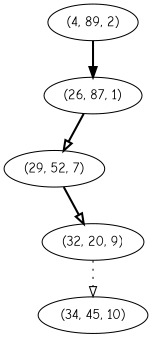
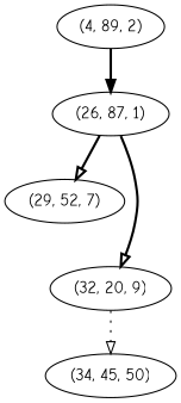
  digraph {
    fontname="Comic Neue"
    node [fontname="Comic Neue"]
    edge [arrowhead=onormal fontname="Comic Neue" style=bold]
    n1 [label="(26, 87, 1)"]
    "(4, 89, 2)"
    "(29, 52, 7)"
    n4 [label="(32, 20, 9)"]
-   "(34, 45, 10)"
+   "(34, 45, 10)" [label="(34, 45, 50)"]
    n1 -> "(29, 52, 7)"
    "(4, 89, 2)" -> n1 [arrowhead=normal]
-   "(29, 52, 7)" -> n4
+   n1 -> n4
    n4 -> "(34, 45, 10)" [style=dotted]
  }
